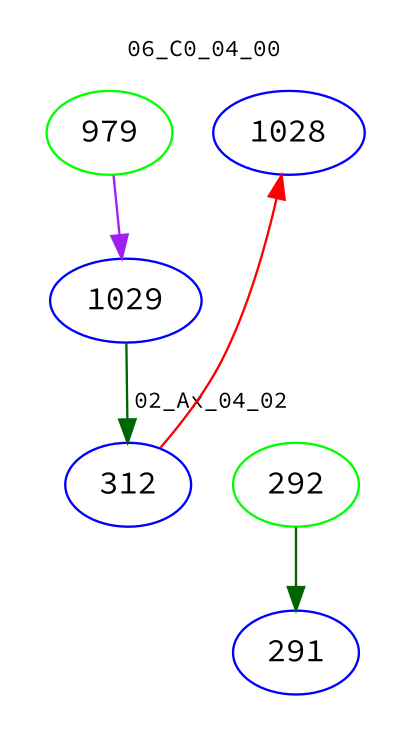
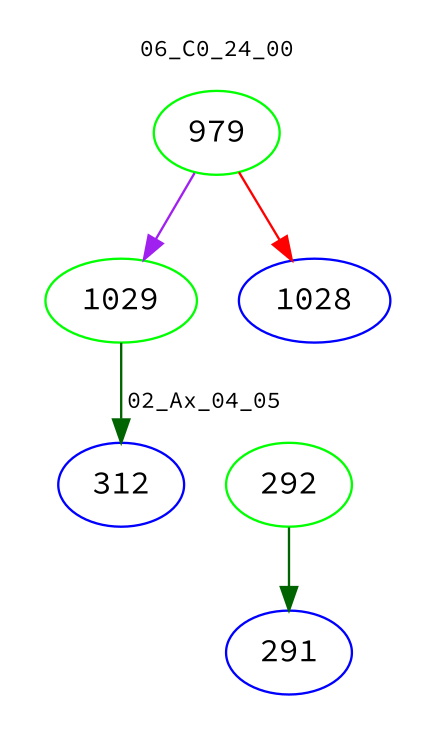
  digraph {
    fontname="Source Code Pro"
    node [color=blue fontname="Source Code Pro"]
    edge [color=darkgreen fontname="Source Code Pro"]
    n1 [color=green label=292]
    n2 [label=291]
    n3 [label=312]
    n4 [color=green label=979]
-   n5 [label=1029]
+   n5 [color=green label=1029]
    n6 [label=1028]
    subgraph cluster_1 {
      color=white
      fontsize=10
-     label="02_Ax_04_02"
+     label="02_Ax_04_05"
      n1
      n2
      n3
    }
    subgraph cluster_2 {
      color=white
      fontsize=10
-     label="06_C0_04_00"
+     label="06_C0_24_00"
      n4
      n5
      n6
    }
    n1 -> n2
    n4 -> n5 [color=purple]
-   n3 -> n6 [color=red]
+   n4 -> n6 [color=red]
    n5 -> n3
  }
